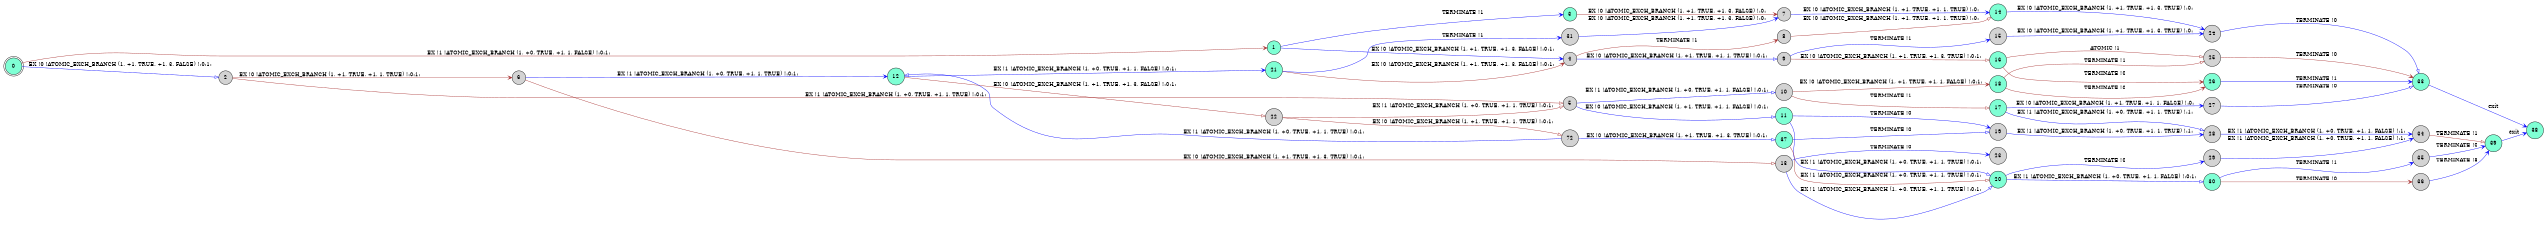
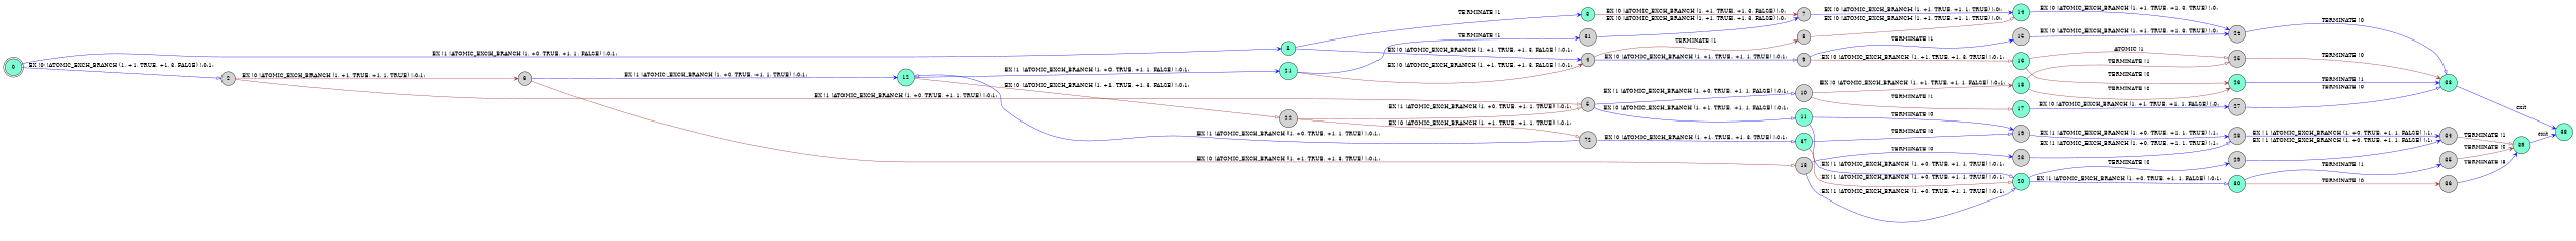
  digraph {
    rankdir=LR
    node [fillcolor=lightgrey shape=circle style=filled]
    edge [arrowhead=vee color=blue]
    0 [fillcolor=aquamarine peripheries=2]
    1 [fillcolor=aquamarine]
    2
    3 [fillcolor=aquamarine]
    4
    5
    6
    7
    8
    9
    10
    11 [fillcolor=aquamarine]
    12 [fillcolor=aquamarine]
    13
    14 [fillcolor=aquamarine]
    15
    16 [fillcolor=aquamarine]
    17 [fillcolor=aquamarine]
    18 [fillcolor=aquamarine]
    19
    20 [fillcolor=aquamarine]
    21 [fillcolor=aquamarine]
    22
    23
    24
    25
    26 [fillcolor=aquamarine]
    27
    28
    29
    30 [fillcolor=aquamarine]
    31
    n33 [label=72]
    33 [fillcolor=aquamarine]
    34
    35
    36
    37 [fillcolor=aquamarine]
    38 [fillcolor=aquamarine]
    39 [fillcolor=aquamarine]
-   0 -> 1 [color=brown label="EX !1 !ATOMIC_EXCH_BRANCH (1, +0, TRUE, +1, 1, FALSE) !:0:1:"]
+   0 -> 1 [label="EX !1 !ATOMIC_EXCH_BRANCH (1, +0, TRUE, +1, 1, FALSE) !:0:1:"]
    0 -> 2 [arrowhead=onormal label="EX !0 !ATOMIC_EXCH_BRANCH (1, +1, TRUE, +1, 3, FALSE) !:0:1:"]
    1 -> 3 [label="TERMINATE !1"]
    1 -> 4 [label="EX !0 !ATOMIC_EXCH_BRANCH (1, +1, TRUE, +1, 3, FALSE) !:0:1:"]
    2 -> 5 [arrowhead=onormal color=brown label="EX !1 !ATOMIC_EXCH_BRANCH (1, +0, TRUE, +1, 1, TRUE) !:0:1:"]
    2 -> 6 [color=brown label="EX !0 !ATOMIC_EXCH_BRANCH (1, +1, TRUE, +1, 1, TRUE) !:0:1:"]
    3 -> 7 [color=brown label="EX !0 !ATOMIC_EXCH_BRANCH (1, +1, TRUE, +1, 3, FALSE) !:0:"]
    4 -> 8 [color=brown label="TERMINATE !1"]
    4 -> 9 [arrowhead=onormal label="EX !0 !ATOMIC_EXCH_BRANCH (1, +1, TRUE, +1, 1, TRUE) !:0:1:"]
    5 -> 10 [arrowhead=onormal label="EX !1 !ATOMIC_EXCH_BRANCH (1, +0, TRUE, +1, 1, FALSE) !:0:1:"]
    5 -> 11 [arrowhead=onormal label="EX !0 !ATOMIC_EXCH_BRANCH (1, +1, TRUE, +1, 1, FALSE) !:0:1:"]
    6 -> 12 [label="EX !1 !ATOMIC_EXCH_BRANCH (1, +0, TRUE, +1, 1, TRUE) !:0:1:"]
    6 -> 13 [arrowhead=onormal color=brown label="EX !0 !ATOMIC_EXCH_BRANCH (1, +1, TRUE, +1, 3, TRUE) !:0:1:"]
    7 -> 14 [label="EX !0 !ATOMIC_EXCH_BRANCH (1, +1, TRUE, +1, 1, TRUE) !:0:"]
    8 -> 14 [arrowhead=onormal color=brown label="EX !0 !ATOMIC_EXCH_BRANCH (1, +1, TRUE, +1, 1, TRUE) !:0:"]
    9 -> 15 [label="TERMINATE !1"]
    9 -> 16 [arrowhead=onormal color=brown label="EX !0 !ATOMIC_EXCH_BRANCH (1, +1, TRUE, +1, 3, TRUE) !:0:1:"]
    10 -> 17 [arrowhead=onormal color=brown label="TERMINATE !1"]
    10 -> 18 [color=brown label="EX !0 !ATOMIC_EXCH_BRANCH (1, +1, TRUE, +1, 1, FALSE) !:0:1:"]
    11 -> 19 [label="TERMINATE !0"]
    11 -> 20 [arrowhead=onormal label="EX !1 !ATOMIC_EXCH_BRANCH (1, +0, TRUE, +1, 1, TRUE) !:0:1:"]
    12 -> 21 [label="EX !1 !ATOMIC_EXCH_BRANCH (1, +0, TRUE, +1, 1, FALSE) !:0:1:"]
    12 -> 22 [arrowhead=onormal color=brown label="EX !0 !ATOMIC_EXCH_BRANCH (1, +1, TRUE, +1, 3, FALSE) !:0:1:"]
    13 -> 20 [arrowhead=onormal label="EX !1 !ATOMIC_EXCH_BRANCH (1, +0, TRUE, +1, 1, TRUE) !:0:1:"]
    13 -> 23 [label="TERMINATE !0"]
    14 -> 24 [label="EX !0 !ATOMIC_EXCH_BRANCH (1, +1, TRUE, +1, 3, TRUE) !:0:"]
    15 -> 24 [label="EX !0 !ATOMIC_EXCH_BRANCH (1, +1, TRUE, +1, 3, TRUE) !:0:"]
    16 -> 25 [arrowhead=onormal color=brown label="ATOMIC !1"]
    16 -> 26 [color=brown label="TERMINATE !0"]
    17 -> 27 [label="EX !0 !ATOMIC_EXCH_BRANCH (1, +1, TRUE, +1, 1, FALSE) !:0:"]
    18 -> 25 [arrowhead=onormal color=brown label="TERMINATE !1"]
    18 -> 26 [color=brown label="TERMINATE !0"]
    19 -> 28 [label="EX !1 !ATOMIC_EXCH_BRANCH (1, +0, TRUE, +1, 1, TRUE) !:1:"]
    20 -> 29 [label="TERMINATE !0"]
    20 -> 30 [arrowhead=onormal label="EX !1 !ATOMIC_EXCH_BRANCH (1, +0, TRUE, +1, 1, FALSE) !:0:1:"]
    21 -> 4 [color=brown label="EX !0 !ATOMIC_EXCH_BRANCH (1, +1, TRUE, +1, 3, FALSE) !:0:1:"]
    21 -> 31 [label="TERMINATE !1"]
    22 -> 5 [arrowhead=onormal color=brown label="EX !1 !ATOMIC_EXCH_BRANCH (1, +0, TRUE, +1, 1, TRUE) !:0:1:"]
    22 -> n33 [arrowhead=onormal color=brown label="EX !0 !ATOMIC_EXCH_BRANCH (1, +1, TRUE, +1, 1, TRUE) !:0:1:"]
-   17 -> 28 [arrowhead=onormal label="EX !1 !ATOMIC_EXCH_BRANCH (1, +0, TRUE, +1, 1, TRUE) !:1:"]
+   23 -> 28 [arrowhead=onormal label="EX !1 !ATOMIC_EXCH_BRANCH (1, +0, TRUE, +1, 1, TRUE) !:1:"]
    24 -> 33 [arrowhead=onormal label="TERMINATE !0"]
    25 -> 33 [color=brown label="TERMINATE !0"]
    26 -> 33 [label="TERMINATE !1"]
    27 -> 33 [arrowhead=onormal label="TERMINATE !0"]
    28 -> 34 [label="EX !1 !ATOMIC_EXCH_BRANCH (1, +0, TRUE, +1, 1, FALSE) !:1:"]
    29 -> 34 [label="EX !1 !ATOMIC_EXCH_BRANCH (1, +0, TRUE, +1, 1, FALSE) !:1:"]
    30 -> 35 [label="TERMINATE !1"]
    30 -> 36 [color=brown label="TERMINATE !0"]
    31 -> 7 [label="EX !0 !ATOMIC_EXCH_BRANCH (1, +1, TRUE, +1, 3, FALSE) !:0:"]
    n33 -> 12 [arrowhead=onormal label="EX !1 !ATOMIC_EXCH_BRANCH (1, +0, TRUE, +1, 1, TRUE) !:0:1:"]
    n33 -> 37 [arrowhead=onormal label="EX !0 !ATOMIC_EXCH_BRANCH (1, +1, TRUE, +1, 3, TRUE) !:0:1:"]
    33 -> 38 [label=exit]
    34 -> 39 [arrowhead=onormal color=brown label="TERMINATE !1"]
-   35 -> 39 [label="TERMINATE !0"]
+   35 -> 39 [color=brown label="TERMINATE !0"]
    36 -> 39 [label="TERMINATE !8"]
    37 -> 19 [arrowhead=onormal label="TERMINATE !0"]
    37 -> 20 [arrowhead=onormal color=brown label="EX !1 !ATOMIC_EXCH_BRANCH (1, +0, TRUE, +1, 1, TRUE) !:0:1:"]
    39 -> 38 [label=exit]
  }
